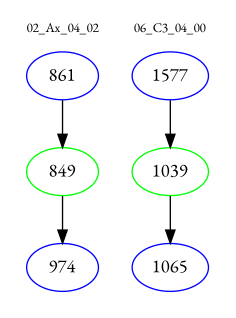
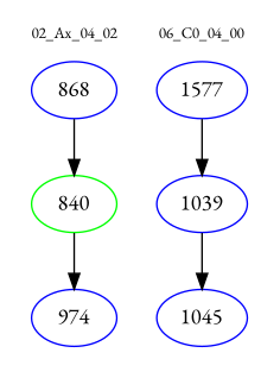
  digraph {
    fontname="EB Garamond"
    node [color=blue fontname="EB Garamond"]
    edge [color=black fontname="EB Garamond"]
-   n1 [label=861]
-   n2 [color=green label=849]
+   n1 [label=868]
+   n2 [color=green label=840]
    n3 [label=974]
    n4 [label=1577]
-   n5 [color=green label=1039]
-   n6 [label=1065]
+   n5 [label=1039]
+   n6 [label=1045]
    subgraph cluster_1 {
      color=white
      fontsize=10
      label="02_Ax_04_02"
      n1
      n2
      n3
    }
    subgraph cluster_2 {
      color=white
      fontsize=10
-     label="06_C3_04_00"
+     label="06_C0_04_00"
      n4
      n5
      n6
    }
    n1 -> n2
    n2 -> n3
    n4 -> n5
    n5 -> n6
  }
